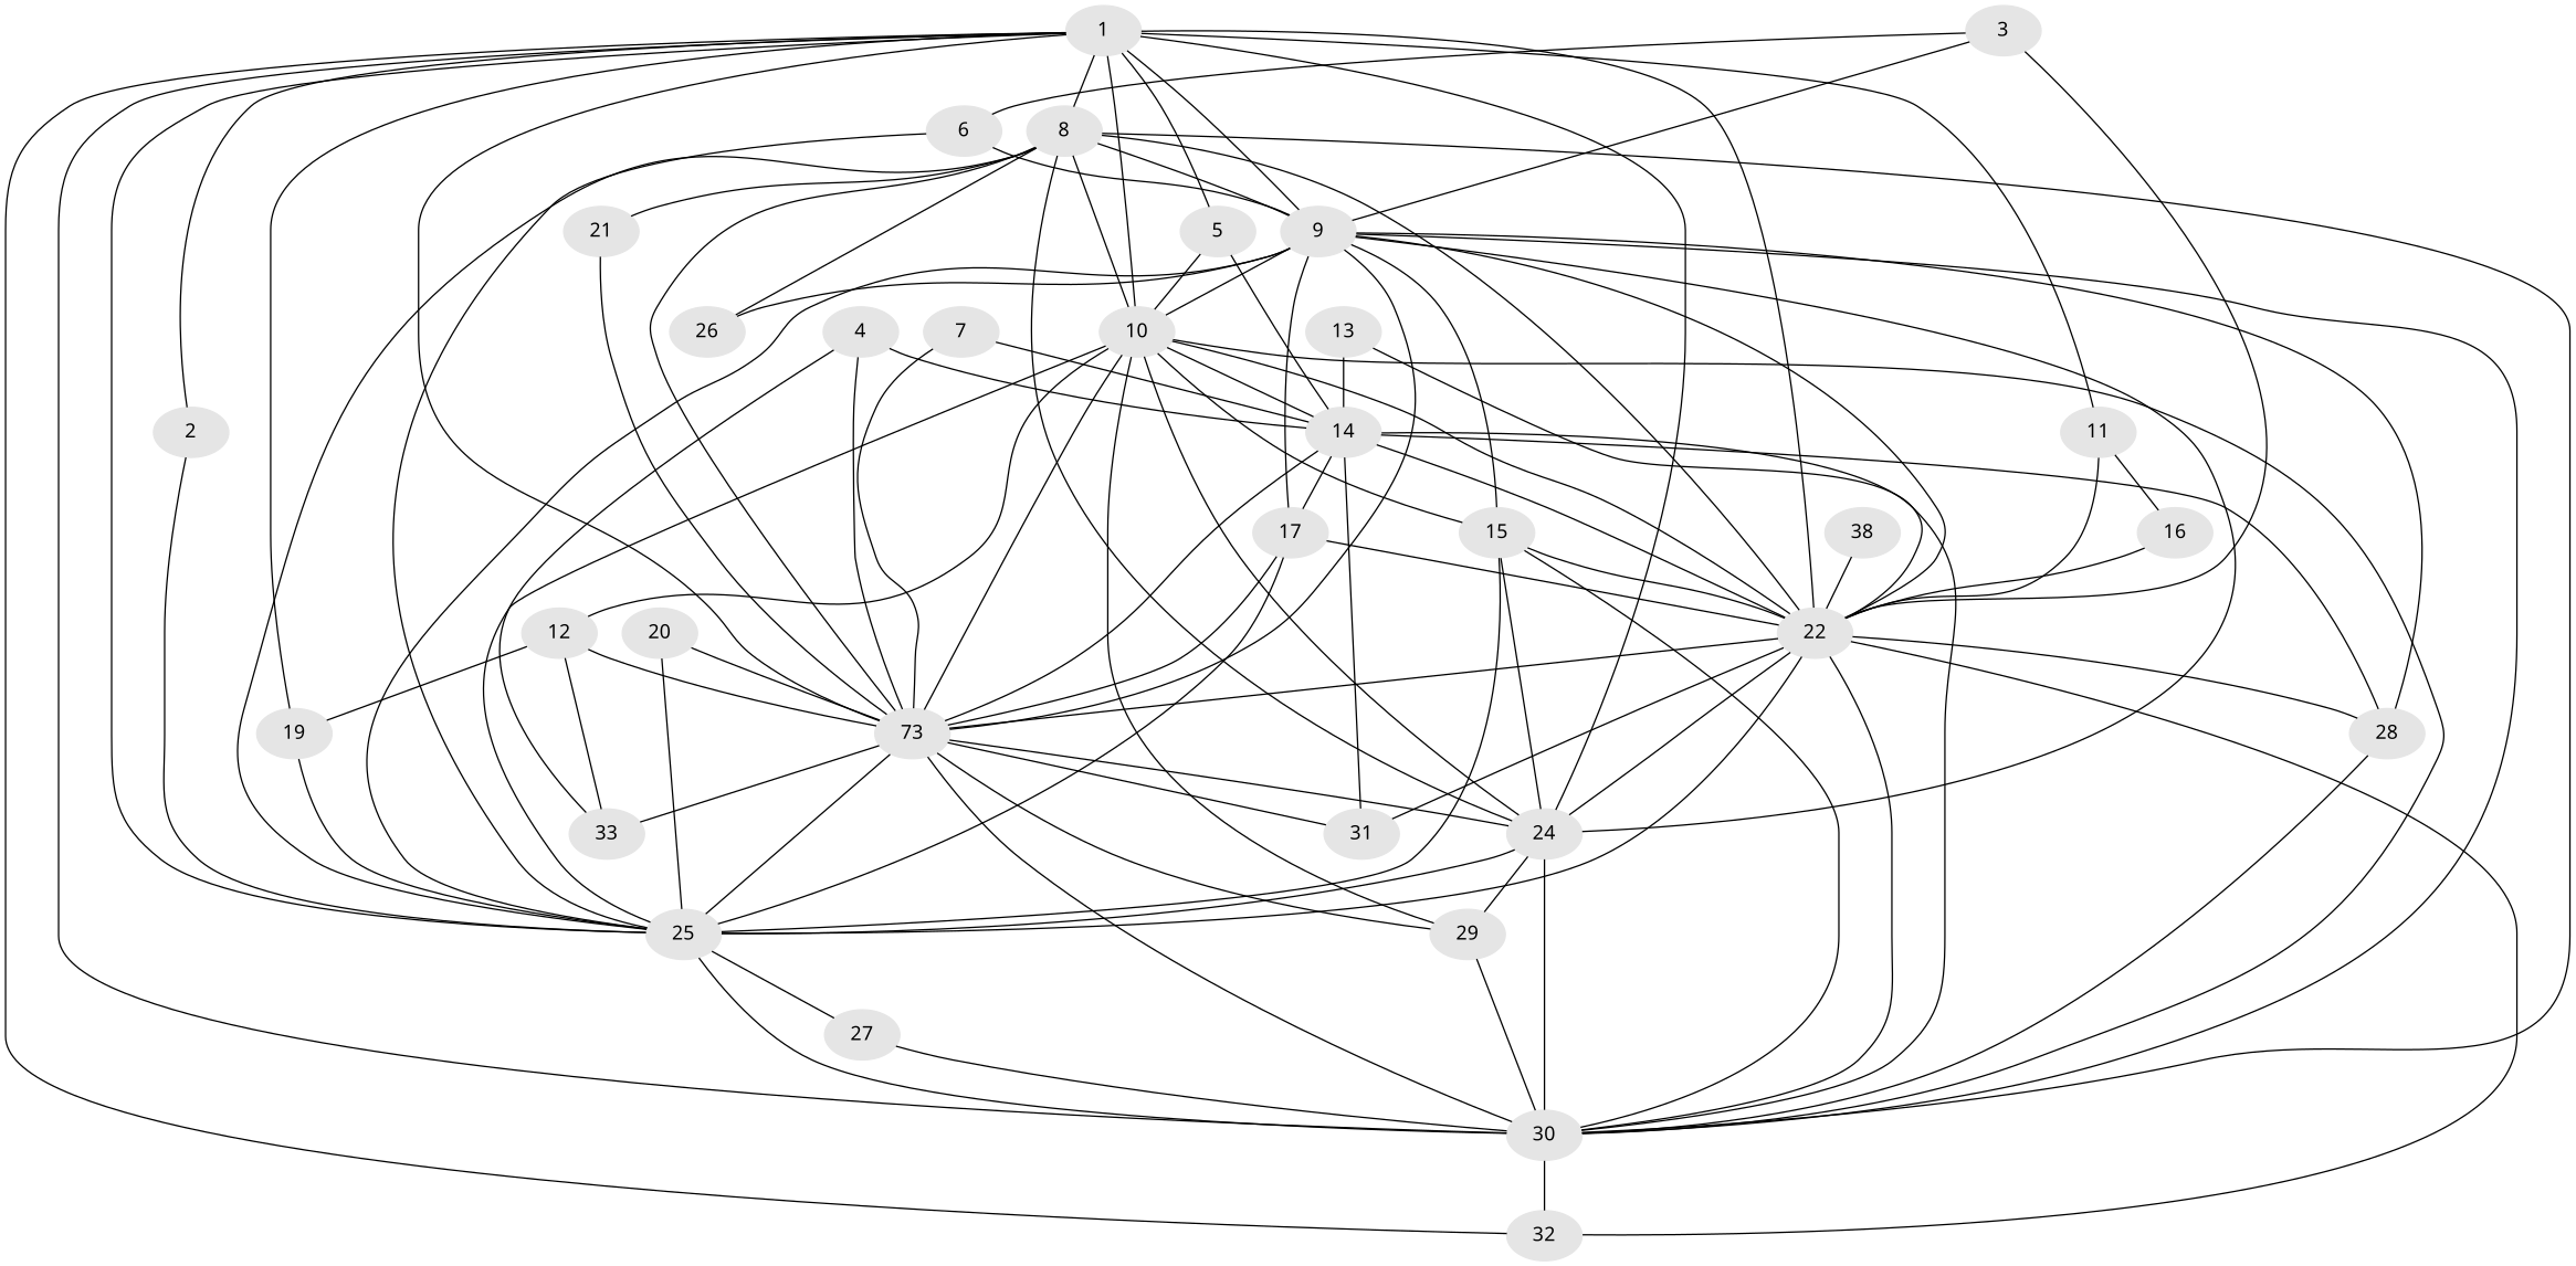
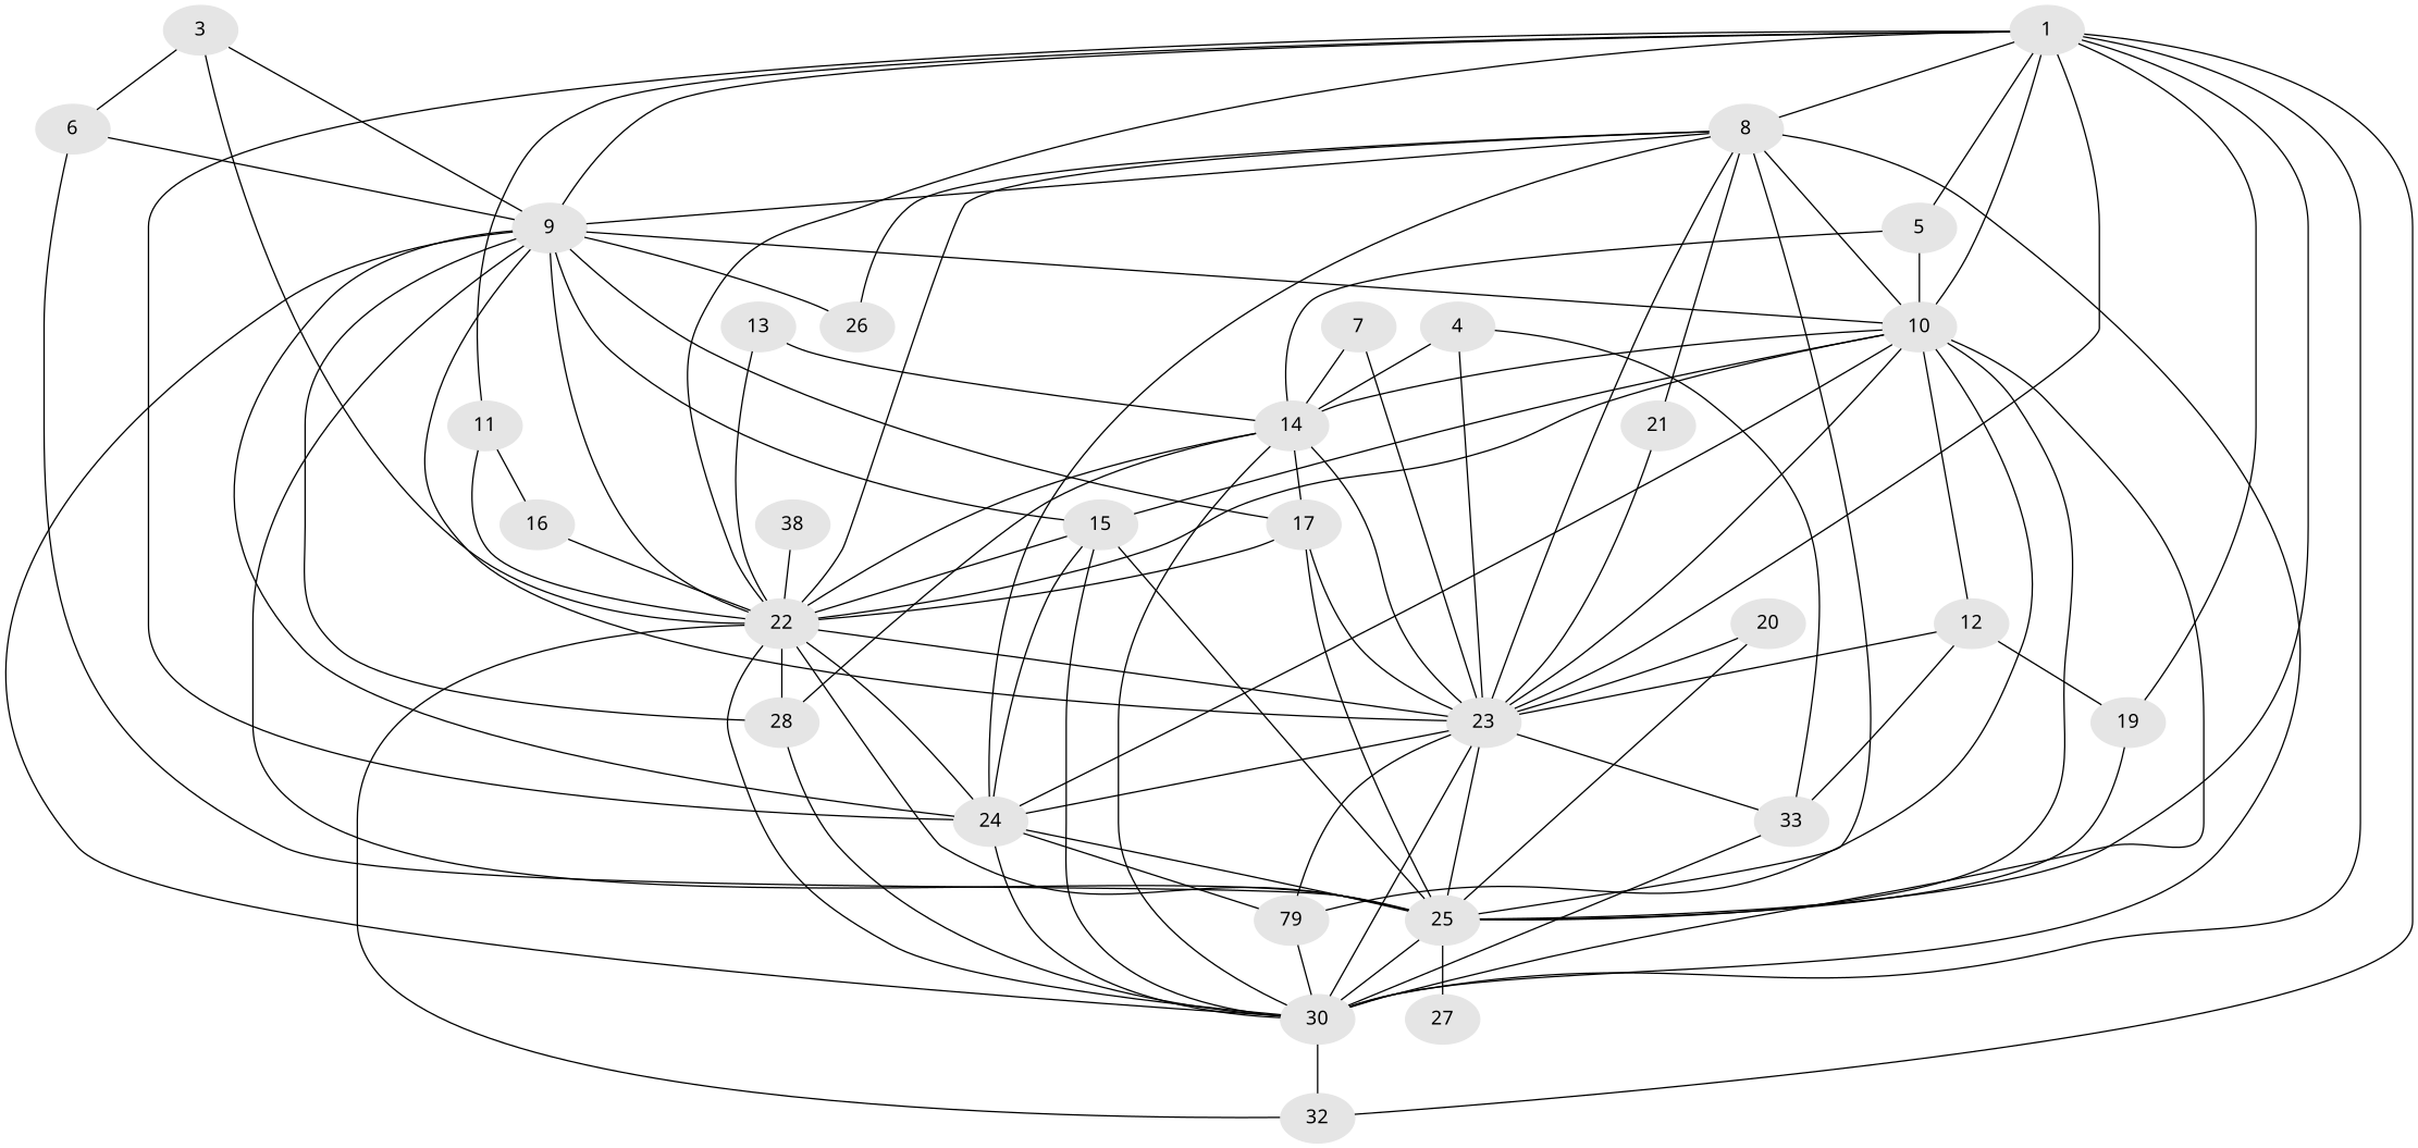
  graph {
    fontname="Noto Sans"
    node [color=gray90 fontname="Noto Sans" style=filled]
    edge [fontname="Noto Sans" weight=1.0]
    1
-   2
    5
    8
    9
    10
    11
    19
    22
-   23 [label=73]
+   23
    24
    25
    30
    32
    14
    21
    26
    15
    17
    28
    12
-   29
+   29 [label=79]
    16
-   31
    33
    27
    3
    6
    4
    7
    13
    n32 [label=38]
    20
-   1 -- 2
    1 -- 5
    1 -- 8 [weight=2.0]
    1 -- 9 [weight=2.0]
    1 -- 10 [weight=3.0]
    1 -- 11
    1 -- 19
    1 -- 22 [weight=2.0]
    1 -- 23 [weight=2.0]
    1 -- 24 [weight=2.0]
    1 -- 25 [weight=2.0]
    1 -- 30 [weight=2.0]
    1 -- 32
-   2 -- 25
    5 -- 10
    5 -- 14
    8 -- 9
    8 -- 10
    8 -- 22
    8 -- 23
    8 -- 24
    8 -- 25
    8 -- 30 [weight=2.0]
    8 -- 21
    8 -- 26
    9 -- 10
    9 -- 22
    9 -- 23
    9 -- 24
    9 -- 25
    9 -- 30
    9 -- 26
    9 -- 15
    9 -- 17
    9 -- 28
    10 -- 22
    10 -- 23
    10 -- 24
    10 -- 25
    10 -- 30
    10 -- 14
    10 -- 15
    10 -- 12
    10 -- 29
    11 -- 22 [weight=2.0]
    11 -- 16
    19 -- 25
    22 -- 23
    22 -- 24
    22 -- 25
    22 -- 30
    22 -- 32
    22 -- 28
-   22 -- 31
    23 -- 24
    23 -- 25
    23 -- 30
    23 -- 29
-   23 -- 31
    23 -- 33
    24 -- 25
    24 -- 30 [weight=2.0]
    24 -- 29
    25 -- 30 [weight=2.0]
    25 -- 27
    30 -- 32
    14 -- 22 [weight=2.0]
    14 -- 23 [weight=2.0]
    14 -- 30
    14 -- 17
    14 -- 28
-   14 -- 31
    21 -- 23
    15 -- 22
    15 -- 24
    15 -- 25
    15 -- 30
    17 -- 22
    17 -- 23
    17 -- 25
    28 -- 30
    12 -- 19
    12 -- 23 [weight=3.0]
    12 -- 33
    29 -- 30 [weight=2.0]
    16 -- 22
-   27 -- 30
+   33 -- 30
    3 -- 9
    3 -- 22
    3 -- 6
    6 -- 9
    6 -- 25
    4 -- 23
    4 -- 14
    4 -- 33
    7 -- 23
    7 -- 14
    13 -- 22
    13 -- 14
    n32 -- 22
    20 -- 23
    20 -- 25
  }
